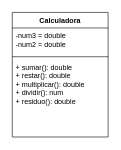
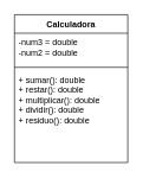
  <mxCell id="0" />
  <mxCell id="1" parent="0" />
  <mxCell id="2" value="Calculadora" style="swimlane;fontStyle=1;align=center;verticalAlign=top;childLayout=stackLayout;horizontal=1;startSize=26;horizontalStack=0;resizeParent=1;resizeParentMax=0;resizeLast=0;collapsible=1;marginBottom=0;whiteSpace=wrap;html=1;" vertex="1" parent="1"><mxGeometry x="20" y="20" width="160" height="208" as="geometry" /></mxCell>
  <mxCell id="3" value="-num3 = double&lt;div&gt;-num2 = double&lt;/div&gt;" style="text;strokeColor=none;fillColor=none;align=left;verticalAlign=top;spacingLeft=4;spacingRight=4;overflow=hidden;rotatable=0;points=[[0,0.5],[1,0.5]];portConstraint=eastwest;whiteSpace=wrap;html=1;" vertex="1" parent="2"><mxGeometry y="26" width="160" height="44" as="geometry" /></mxCell>
  <mxCell id="4" value="" style="line;strokeWidth=1;fillColor=none;align=left;verticalAlign=middle;spacingTop=-1;spacingLeft=3;spacingRight=3;rotatable=0;labelPosition=right;points=[];portConstraint=eastwest;strokeColor=inherit;" vertex="1" parent="2"><mxGeometry y="70" width="160" height="8" as="geometry" /></mxCell>
- <mxCell id="5" value="+ sumar(): double&lt;div&gt;+ restar(): double&lt;/div&gt;&lt;div&gt;+ multiplicar(): double&lt;/div&gt;&lt;div&gt;+ dividir(): num&lt;/div&gt;&lt;div&gt;+ residuo(): double&lt;/div&gt;" style="text;strokeColor=none;fillColor=none;align=left;verticalAlign=top;spacingLeft=4;spacingRight=4;overflow=hidden;rotatable=0;points=[[0,0.5],[1,0.5]];portConstraint=eastwest;whiteSpace=wrap;html=1;" vertex="1" parent="2"><mxGeometry y="78" width="160" height="130" as="geometry" /></mxCell>
+ <mxCell id="5" value="+ sumar(): double&lt;div&gt;+ restar(): double&lt;/div&gt;&lt;div&gt;+ multiplicar(): double&lt;/div&gt;&lt;div&gt;+ dividir(): double&lt;/div&gt;&lt;div&gt;+ residuo(): double&lt;/div&gt;" style="text;strokeColor=none;fillColor=none;align=left;verticalAlign=top;spacingLeft=4;spacingRight=4;overflow=hidden;rotatable=0;points=[[0,0.5],[1,0.5]];portConstraint=eastwest;whiteSpace=wrap;html=1;" vertex="1" parent="2"><mxGeometry y="78" width="160" height="130" as="geometry" /></mxCell>
